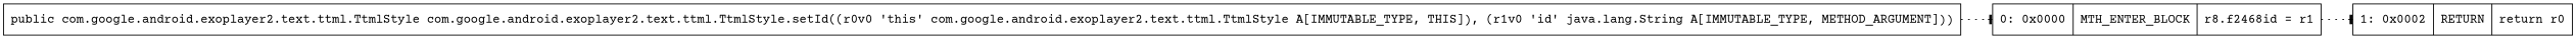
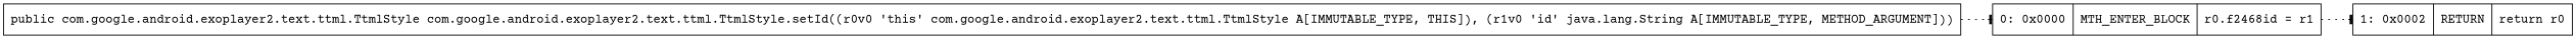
  digraph {
    rankdir=LR
    fontname="Courier Prime"
    node [shape=record fontname="Courier Prime"]
    edge [style=dotted arrowhead=tee fontname="Courier Prime"]
-   n1 [label="{0\:\ 0x0000|MTH_ENTER_BLOCK\l|r8.f2468id = r1\l}"]
+   n1 [label="{0\:\ 0x0000|MTH_ENTER_BLOCK\l|r0.f2468id = r1\l}"]
    n2 [label="{1\:\ 0x0002|RETURN\l|return r0\l}"]
    n3 [label="{public com.google.android.exoplayer2.text.ttml.TtmlStyle com.google.android.exoplayer2.text.ttml.TtmlStyle.setId((r0v0 'this' com.google.android.exoplayer2.text.ttml.TtmlStyle A[IMMUTABLE_TYPE, THIS]), (r1v0 'id' java.lang.String A[IMMUTABLE_TYPE, METHOD_ARGUMENT])) }"]
    n1 -> n2
    n3 -> n1
  }
